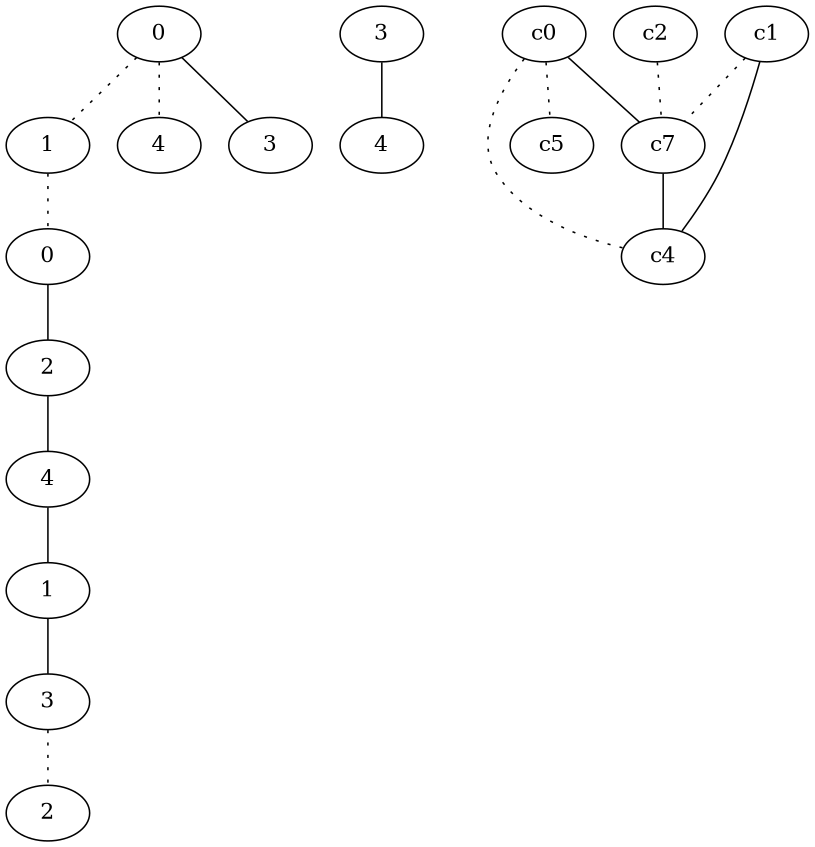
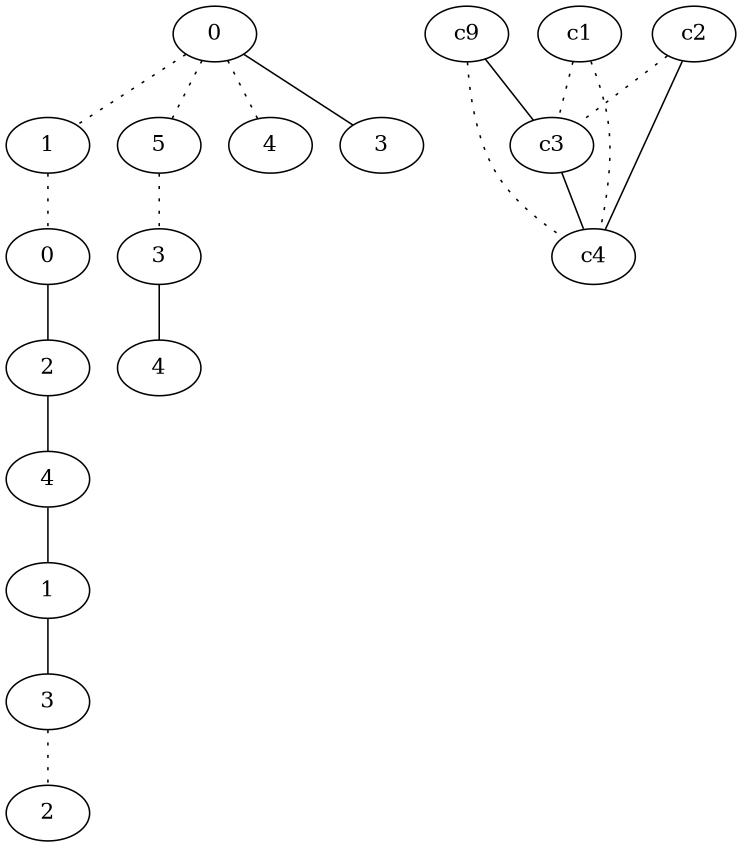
  graph {
    n1 [label=0]
    n2 [label=1]
+   n3 [label=5]
    n4 [label=4]
    n5 [label=3]
    n6 [label=0]
    n7 [label=3]
    n8 [label=2]
    n9 [label=4]
    n10 [label=1]
    n11 [label=3]
    n12 [label=2]
    n13 [label=4]
-   c0
-   c3 [label=c7]
+   c0 [label=c9]
+   c3
    c4
-   c5
    c1
    c2
    n1 -- n2 [style=dotted]
+   n1 -- n3 [style=dotted]
    n1 -- n4 [style=dotted]
    n1 -- n5
    n2 -- n6 [style=dotted]
+   n3 -- n7 [style=dotted]
    n6 -- n8
    n7 -- n13
    n8 -- n9
    n9 -- n10
    n10 -- n11
    n11 -- n12 [style=dotted]
    c0 -- c3
    c0 -- c4 [style=dotted]
-   c0 -- c5 [style=dotted]
    c3 -- c4
    c1 -- c3 [style=dotted]
-   c1 -- c4
+   c1 -- c4 [style=dotted]
    c2 -- c3 [style=dotted]
+   c2 -- c4
  }
